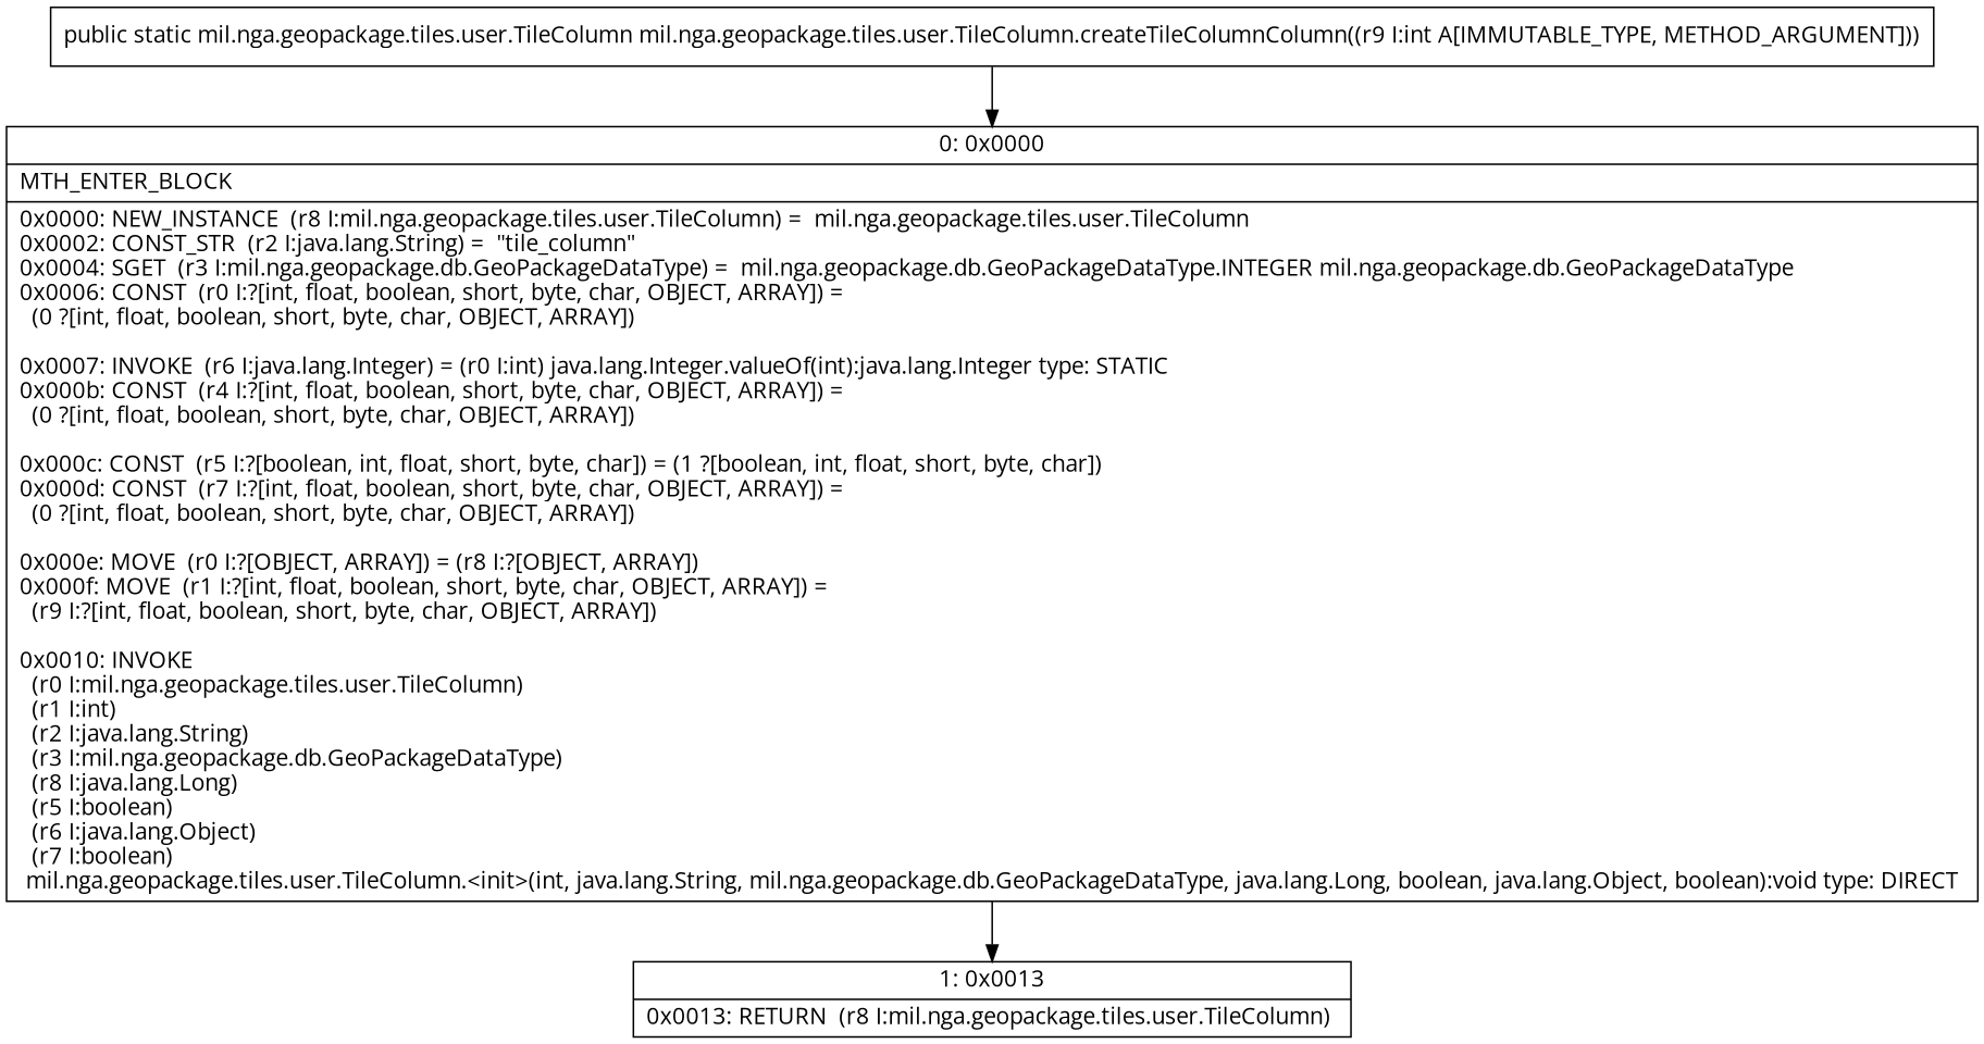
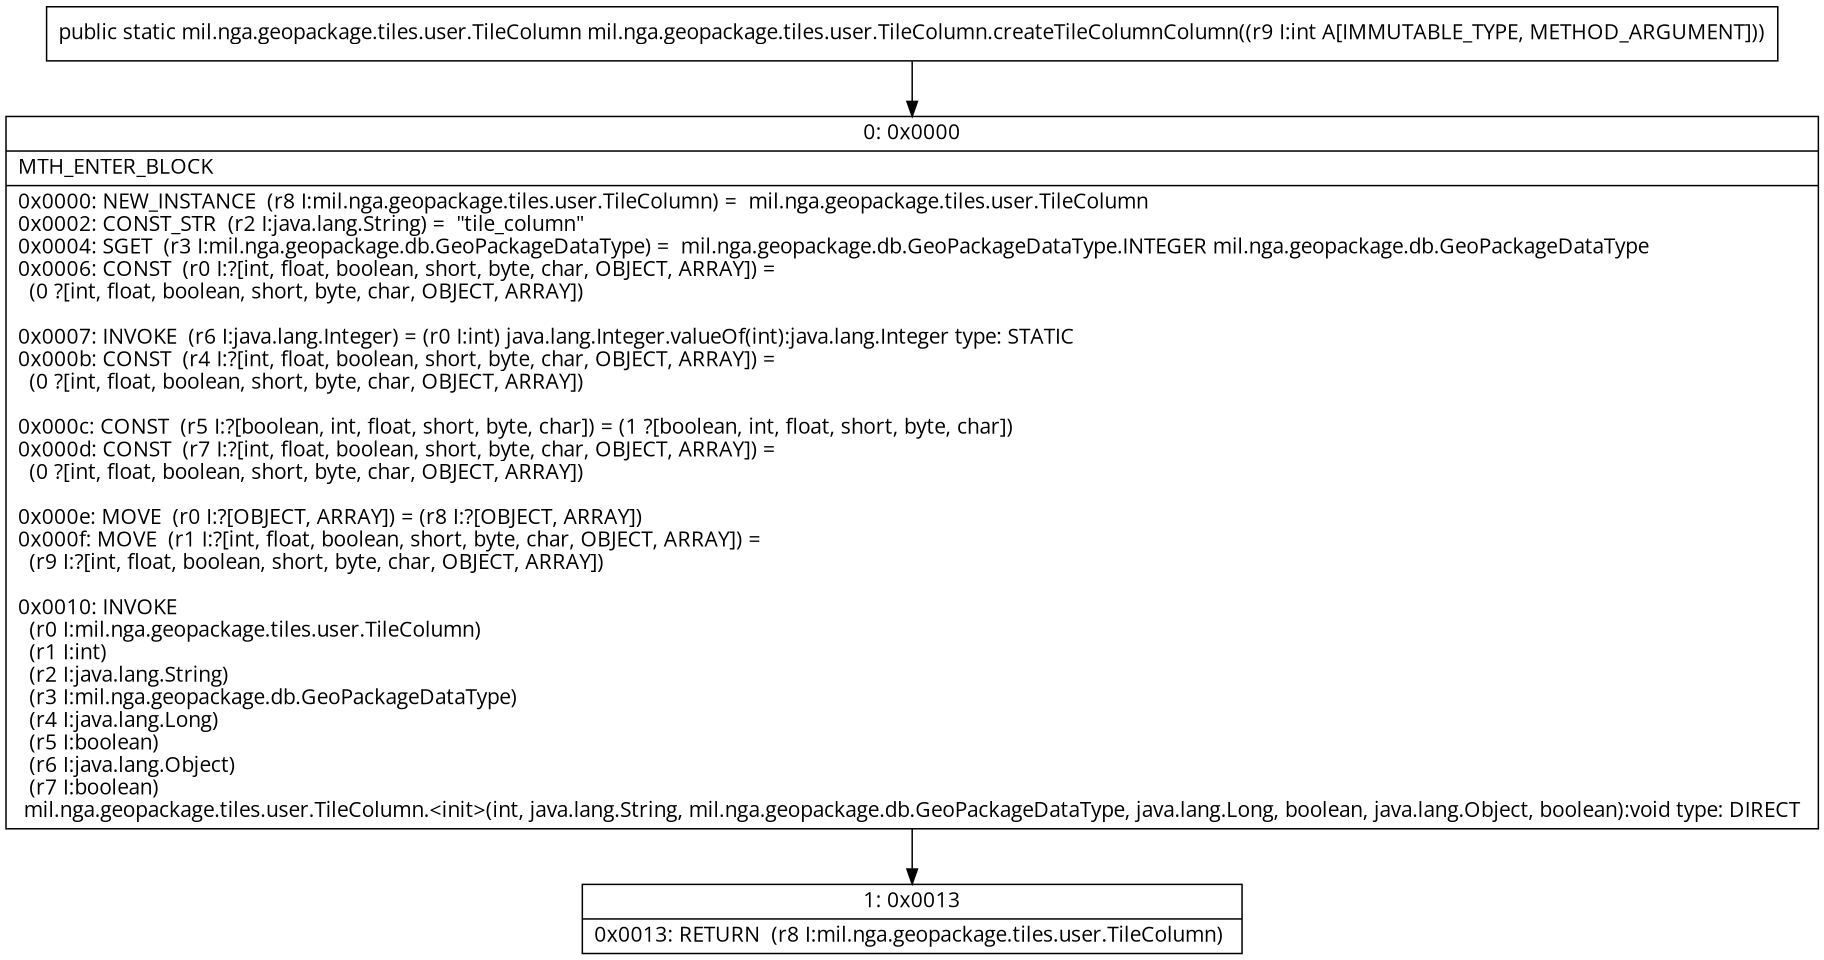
  digraph {
    fontname="Open Sans"
    node [shape=record fontname="Open Sans"]
    edge [fontname="Open Sans"]
-   n1 [label="{0\:\ 0x0000|MTH_ENTER_BLOCK\l|0x0000: NEW_INSTANCE  (r8 I:mil.nga.geopackage.tiles.user.TileColumn) =  mil.nga.geopackage.tiles.user.TileColumn \l0x0002: CONST_STR  (r2 I:java.lang.String) =  \"tile_column\" \l0x0004: SGET  (r3 I:mil.nga.geopackage.db.GeoPackageDataType) =  mil.nga.geopackage.db.GeoPackageDataType.INTEGER mil.nga.geopackage.db.GeoPackageDataType \l0x0006: CONST  (r0 I:?[int, float, boolean, short, byte, char, OBJECT, ARRAY]) = \l  (0 ?[int, float, boolean, short, byte, char, OBJECT, ARRAY])\l \l0x0007: INVOKE  (r6 I:java.lang.Integer) = (r0 I:int) java.lang.Integer.valueOf(int):java.lang.Integer type: STATIC \l0x000b: CONST  (r4 I:?[int, float, boolean, short, byte, char, OBJECT, ARRAY]) = \l  (0 ?[int, float, boolean, short, byte, char, OBJECT, ARRAY])\l \l0x000c: CONST  (r5 I:?[boolean, int, float, short, byte, char]) = (1 ?[boolean, int, float, short, byte, char]) \l0x000d: CONST  (r7 I:?[int, float, boolean, short, byte, char, OBJECT, ARRAY]) = \l  (0 ?[int, float, boolean, short, byte, char, OBJECT, ARRAY])\l \l0x000e: MOVE  (r0 I:?[OBJECT, ARRAY]) = (r8 I:?[OBJECT, ARRAY]) \l0x000f: MOVE  (r1 I:?[int, float, boolean, short, byte, char, OBJECT, ARRAY]) = \l  (r9 I:?[int, float, boolean, short, byte, char, OBJECT, ARRAY])\l \l0x0010: INVOKE  \l  (r0 I:mil.nga.geopackage.tiles.user.TileColumn)\l  (r1 I:int)\l  (r2 I:java.lang.String)\l  (r3 I:mil.nga.geopackage.db.GeoPackageDataType)\l  (r8 I:java.lang.Long)\l  (r5 I:boolean)\l  (r6 I:java.lang.Object)\l  (r7 I:boolean)\l mil.nga.geopackage.tiles.user.TileColumn.\<init\>(int, java.lang.String, mil.nga.geopackage.db.GeoPackageDataType, java.lang.Long, boolean, java.lang.Object, boolean):void type: DIRECT \l}"]
+   n1 [label="{0\:\ 0x0000|MTH_ENTER_BLOCK\l|0x0000: NEW_INSTANCE  (r8 I:mil.nga.geopackage.tiles.user.TileColumn) =  mil.nga.geopackage.tiles.user.TileColumn \l0x0002: CONST_STR  (r2 I:java.lang.String) =  \"tile_column\" \l0x0004: SGET  (r3 I:mil.nga.geopackage.db.GeoPackageDataType) =  mil.nga.geopackage.db.GeoPackageDataType.INTEGER mil.nga.geopackage.db.GeoPackageDataType \l0x0006: CONST  (r0 I:?[int, float, boolean, short, byte, char, OBJECT, ARRAY]) = \l  (0 ?[int, float, boolean, short, byte, char, OBJECT, ARRAY])\l \l0x0007: INVOKE  (r6 I:java.lang.Integer) = (r0 I:int) java.lang.Integer.valueOf(int):java.lang.Integer type: STATIC \l0x000b: CONST  (r4 I:?[int, float, boolean, short, byte, char, OBJECT, ARRAY]) = \l  (0 ?[int, float, boolean, short, byte, char, OBJECT, ARRAY])\l \l0x000c: CONST  (r5 I:?[boolean, int, float, short, byte, char]) = (1 ?[boolean, int, float, short, byte, char]) \l0x000d: CONST  (r7 I:?[int, float, boolean, short, byte, char, OBJECT, ARRAY]) = \l  (0 ?[int, float, boolean, short, byte, char, OBJECT, ARRAY])\l \l0x000e: MOVE  (r0 I:?[OBJECT, ARRAY]) = (r8 I:?[OBJECT, ARRAY]) \l0x000f: MOVE  (r1 I:?[int, float, boolean, short, byte, char, OBJECT, ARRAY]) = \l  (r9 I:?[int, float, boolean, short, byte, char, OBJECT, ARRAY])\l \l0x0010: INVOKE  \l  (r0 I:mil.nga.geopackage.tiles.user.TileColumn)\l  (r1 I:int)\l  (r2 I:java.lang.String)\l  (r3 I:mil.nga.geopackage.db.GeoPackageDataType)\l  (r4 I:java.lang.Long)\l  (r5 I:boolean)\l  (r6 I:java.lang.Object)\l  (r7 I:boolean)\l mil.nga.geopackage.tiles.user.TileColumn.\<init\>(int, java.lang.String, mil.nga.geopackage.db.GeoPackageDataType, java.lang.Long, boolean, java.lang.Object, boolean):void type: DIRECT \l}"]
    n2 [label="{1\:\ 0x0013|0x0013: RETURN  (r8 I:mil.nga.geopackage.tiles.user.TileColumn) \l}"]
    n3 [label="{public static mil.nga.geopackage.tiles.user.TileColumn mil.nga.geopackage.tiles.user.TileColumn.createTileColumnColumn((r9 I:int A[IMMUTABLE_TYPE, METHOD_ARGUMENT])) }"]
    n1 -> n2
    n3 -> n1
  }
